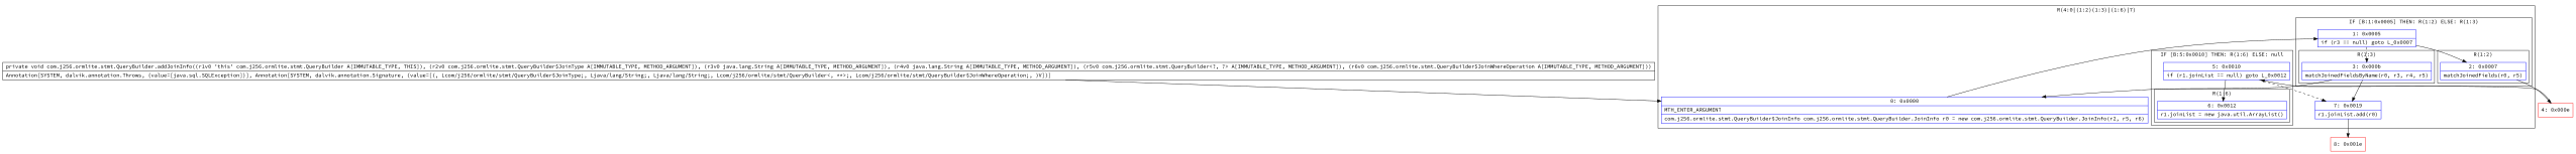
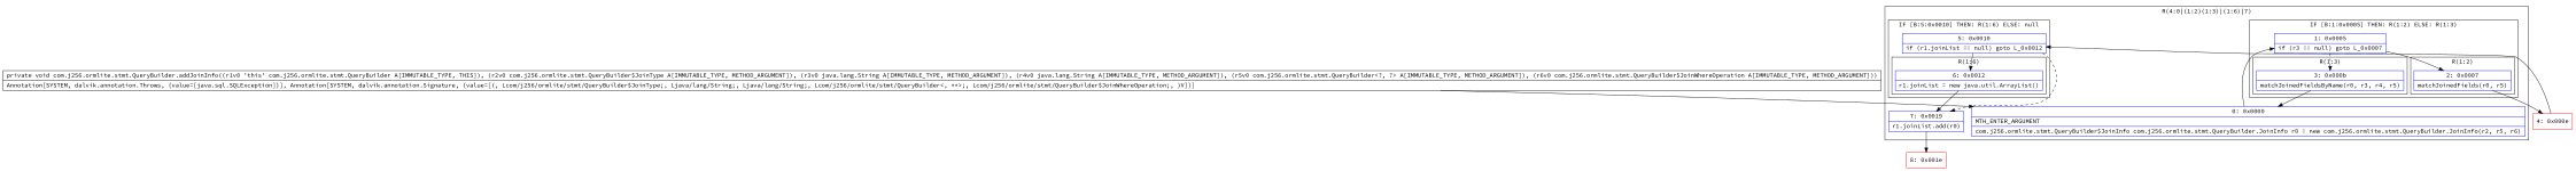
  digraph {
    fontname="Source Code Pro"
    node [color=blue fontname="Source Code Pro" shape=record]
    edge [fontname="Source Code Pro"]
    n1 [label="{2\:\ 0x0007|matchJoinedFields(r0, r5)\l}"]
    n2 [label="{3\:\ 0x000b|matchJoinedFieldsByName(r0, r3, r4, r5)\l}"]
    n3 [label="{1\:\ 0x0005|if (r3 == null) goto L_0x0007\l}"]
    n4 [label="{6\:\ 0x0012|r1.joinList = new java.util.ArrayList()\l}"]
    n5 [label="{5\:\ 0x0010|if (r1.joinList == null) goto L_0x0012\l}"]
    n6 [label="{0\:\ 0x0000|MTH_ENTER_ARGUMENT\l|com.j256.ormlite.stmt.QueryBuilder$JoinInfo com.j256.ormlite.stmt.QueryBuilder.JoinInfo r0 = new com.j256.ormlite.stmt.QueryBuilder.JoinInfo(r2, r5, r6)\l}"]
    n7 [label="{7\:\ 0x0019|r1.joinList.add(r0)\l}"]
    n8 [color=red label="{4\:\ 0x000e}"]
    n9 [color=red label="{8\:\ 0x001e}"]
    n10 [label="{private void com.j256.ormlite.stmt.QueryBuilder.addJoinInfo((r1v0 'this' com.j256.ormlite.stmt.QueryBuilder A[IMMUTABLE_TYPE, THIS]), (r2v0 com.j256.ormlite.stmt.QueryBuilder$JoinType A[IMMUTABLE_TYPE, METHOD_ARGUMENT]), (r3v0 java.lang.String A[IMMUTABLE_TYPE, METHOD_ARGUMENT]), (r4v0 java.lang.String A[IMMUTABLE_TYPE, METHOD_ARGUMENT]), (r5v0 com.j256.ormlite.stmt.QueryBuilder\<?, ?\> A[IMMUTABLE_TYPE, METHOD_ARGUMENT]), (r6v0 com.j256.ormlite.stmt.QueryBuilder$JoinWhereOperation A[IMMUTABLE_TYPE, METHOD_ARGUMENT]))  | Annotation[SYSTEM, dalvik.annotation.Throws, \{value=[java.sql.SQLException]\}], Annotation[SYSTEM, dalvik.annotation.Signature, \{value=[(, Lcom\/j256\/ormlite\/stmt\/QueryBuilder$JoinType;, Ljava\/lang\/String;, Ljava\/lang\/String;, Lcom\/j256\/ormlite\/stmt\/QueryBuilder\<, **\>;, Lcom\/j256\/ormlite\/stmt\/QueryBuilder$JoinWhereOperation;, )V]\}]\l}" color=""]
    subgraph cluster_1 {
      label="R(4:0|(1:2)(1:3)|(1:6)|7)"
      n6
      n7
      subgraph cluster_2 {
        label="IF [B:1:0x0005] THEN: R(1:2) ELSE: R(1:3)"
        n3
        subgraph cluster_3 {
          label="R(1:2)"
          n1
        }
        subgraph cluster_4 {
          label="R(1:3)"
          n2
        }
      }
      subgraph cluster_5 {
        label="IF [B:5:0x0010] THEN: R(1:6) ELSE: null"
        n5
        subgraph cluster_6 {
          label="R(1:6)"
          n4
        }
      }
    }
    n1 -> n8
    n2 -> n6
    n3 -> n1
    n3 -> n2 [style=dashed]
-   n2 -> n7
+   n4 -> n7
    n5 -> n4
    n5 -> n7 [style=dashed]
    n6 -> n3
    n7 -> n9
    n8 -> n5
    n10 -> n6
  }
